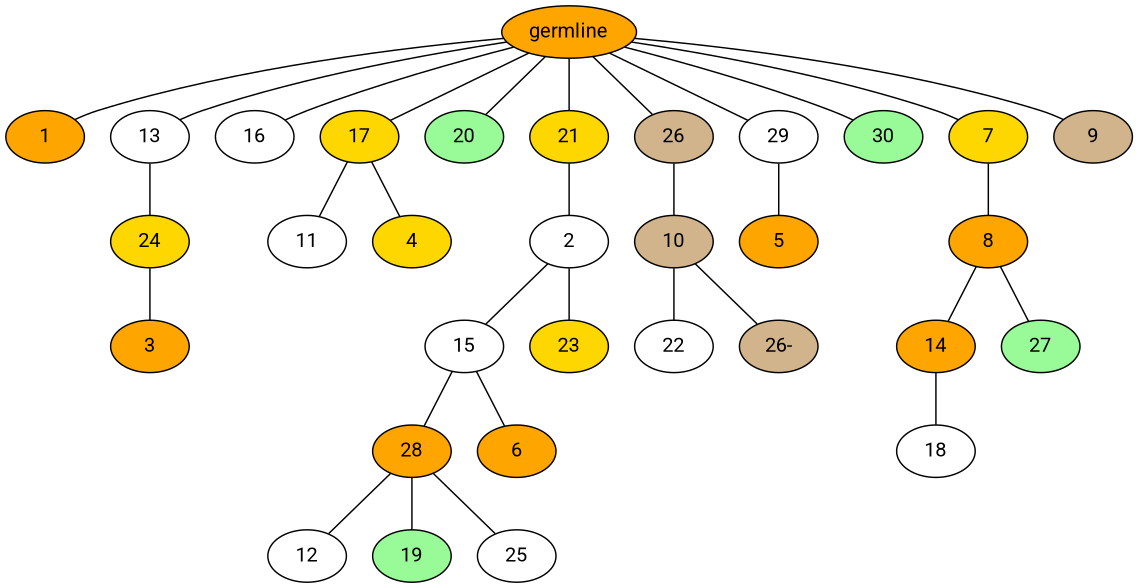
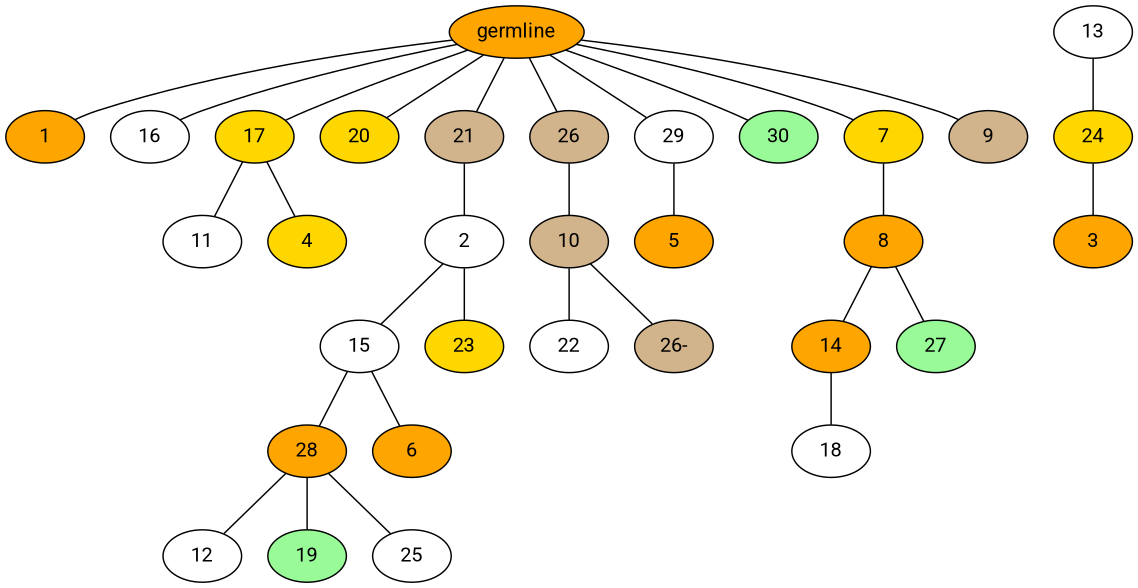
  graph {
    fontname=Roboto
    node [fillcolor=white fontname=Roboto style=filled]
    edge [fontname=Roboto]
    n1 [fillcolor=orange label=germline]
    n2 [fillcolor=orange label=1]
    n3 [label=13]
    n4 [label=16]
    n5 [fillcolor=gold label=17]
-   n6 [fillcolor=palegreen label=20]
-   n7 [fillcolor=gold label=21]
+   n6 [fillcolor=gold label=20]
+   n7 [fillcolor=tan label=21]
    n8 [fillcolor=tan label=26]
    n9 [label=29]
    n10 [fillcolor=palegreen label=30]
    n11 [fillcolor=gold label=7]
    n12 [fillcolor=tan label=9]
    n13 [fillcolor=gold label=24]
    n14 [label=11]
    n15 [fillcolor=gold label=4]
    n16 [label=2]
    n17 [label=15]
    n18 [fillcolor=gold label=23]
    n19 [fillcolor=tan label=10]
    n20 [fillcolor=orange label=5]
    n21 [fillcolor=orange label=8]
    n22 [fillcolor=orange label=3]
    n23 [fillcolor=orange label=28]
    n24 [fillcolor=orange label=6]
    n25 [label=12]
    n26 [fillcolor=palegreen label=19]
    n27 [label=25]
    n28 [label=22]
    n29 [fillcolor=tan label="26-"]
    n30 [fillcolor=orange label=14]
    n31 [fillcolor=palegreen label=27]
    n32 [label=18]
    n1 -- n2
-   n1 -- n3
    n1 -- n4
    n1 -- n5
    n1 -- n6
    n1 -- n7
    n1 -- n8
    n1 -- n9
    n1 -- n10
    n1 -- n11
    n1 -- n12
    n3 -- n13
    n5 -- n14
    n5 -- n15
    n7 -- n16
    n8 -- n19
    n9 -- n20
    n11 -- n21
    n13 -- n22
    n16 -- n17
    n16 -- n18
    n17 -- n23
    n17 -- n24
    n19 -- n28
    n19 -- n29
    n21 -- n30
    n21 -- n31
    n23 -- n25
    n23 -- n26
    n23 -- n27
    n30 -- n32
  }
